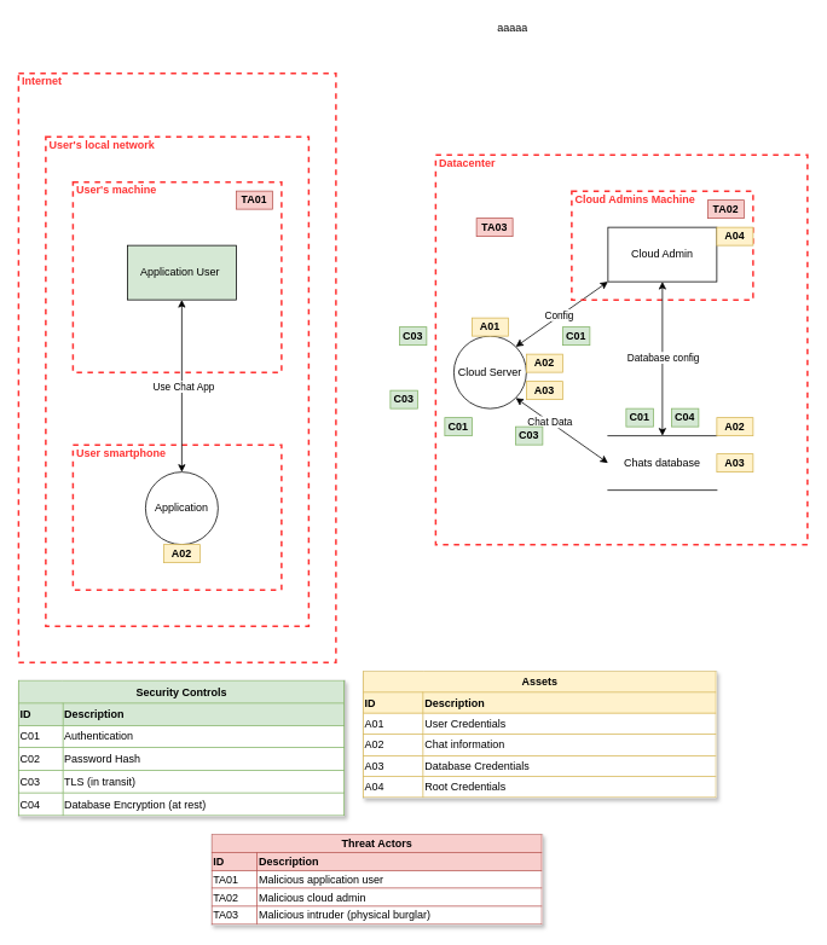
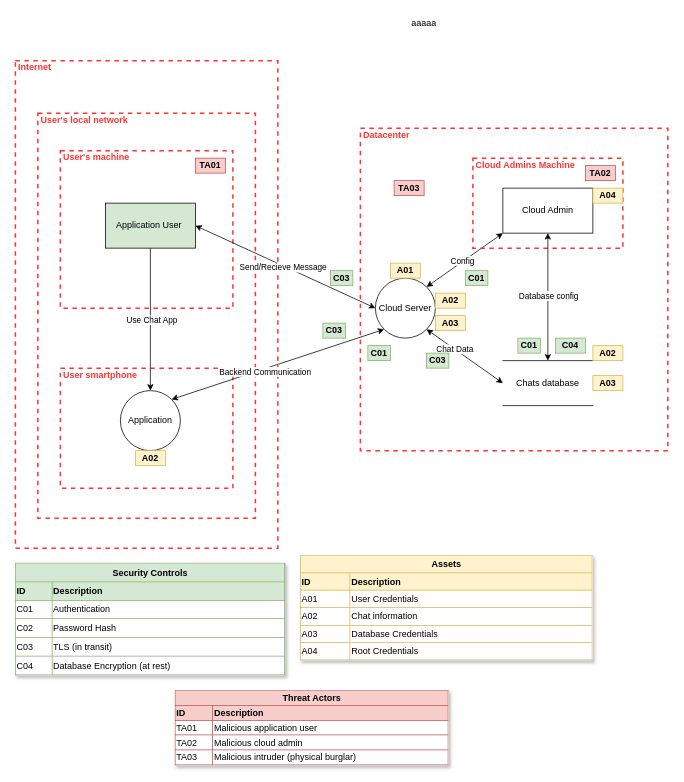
  <mxCell id="0" />
  <mxCell id="1" parent="0" />
  <mxCell id="2" value="Datacenter" style="html=1;fontColor=#FF3333;fontStyle=1;align=left;verticalAlign=top;spacing=0;labelBorderColor=none;fillColor=none;dashed=1;strokeWidth=2;strokeColor=#FF3333;spacingLeft=4;spacingTop=-3;" parent="1" vertex="1"><mxGeometry x="480" y="170" width="410" height="430" as="geometry" /></mxCell>
  <mxCell id="3" value="User smartphone" style="html=1;fontColor=#FF3333;fontStyle=1;align=left;verticalAlign=top;spacing=0;labelBorderColor=none;fillColor=none;dashed=1;strokeWidth=2;strokeColor=#FF3333;spacingLeft=4;spacingTop=-3;" parent="1" vertex="1"><mxGeometry x="80" y="490" width="230" height="160" as="geometry" /></mxCell>
  <mxCell id="4" value="User's machine" style="html=1;fontColor=#FF3333;fontStyle=1;align=left;verticalAlign=top;spacing=0;labelBorderColor=none;fillColor=none;dashed=1;strokeWidth=2;strokeColor=#FF3333;spacingLeft=4;spacingTop=-3;" parent="1" vertex="1"><mxGeometry x="80" y="200" width="230" height="210" as="geometry" /></mxCell>
  <mxCell id="5" value="User's local network" style="html=1;fontColor=#FF3333;fontStyle=1;align=left;verticalAlign=top;spacing=0;labelBorderColor=none;fillColor=none;dashed=1;strokeWidth=2;strokeColor=#FF3333;spacingLeft=4;spacingTop=-3;" parent="1" vertex="1"><mxGeometry x="50" y="150" width="290" height="540" as="geometry" /></mxCell>
  <mxCell id="6" value="Internet" style="html=1;fontColor=#FF3333;fontStyle=1;align=left;verticalAlign=top;spacing=0;labelBorderColor=none;fillColor=none;dashed=1;strokeWidth=2;strokeColor=#FF3333;spacingLeft=4;spacingTop=-3;" parent="1" vertex="1"><mxGeometry x="20" y="80" width="350" height="650" as="geometry" /></mxCell>
  <mxCell id="7" value="Application" style="ellipse;whiteSpace=wrap;html=1;aspect=fixed;" parent="1" vertex="1"><mxGeometry x="160" y="520" width="80" height="80" as="geometry" /></mxCell>
  <mxCell id="8" value="Cloud Server" style="ellipse;whiteSpace=wrap;html=1;aspect=fixed;" parent="1" vertex="1"><mxGeometry x="500" y="370" width="80" height="80" as="geometry" /></mxCell>
  <mxCell id="9" value="Application User&amp;nbsp;" style="rounded=0;whiteSpace=wrap;html=1;fillColor=#d5e8d4;" parent="1" vertex="1"><mxGeometry x="140" y="270" width="120" height="60" as="geometry" /></mxCell>
  <mxCell id="10" value="Cloud Admin" style="rounded=0;whiteSpace=wrap;html=1;" parent="1" vertex="1"><mxGeometry x="670" y="250" width="120" height="60" as="geometry" /></mxCell>
  <mxCell id="11" value="&lt;table border=&quot;1&quot; width=&quot;100%&quot; style=&quot;width: 100% ; height: 100% ; border-collapse: collapse ; border: 1px solid #82b366&quot;&gt;&lt;tbody&gt;&lt;tr style=&quot;background-color: #d5e8d4 ; color: #000000 ; border: 1px solid #82b366&quot;&gt;&lt;th align=&quot;center&quot; colspan=&quot;2&quot;&gt;Security Controls&lt;/th&gt;&lt;/tr&gt;&lt;tr style=&quot;background-color: #d5e8d4 ; color: #000000 ; border: 1px solid #82b366&quot;&gt;&lt;th align=&quot;left&quot; style=&quot;border: 1px solid #82b366&quot;&gt;ID&lt;/th&gt;&lt;th align=&quot;left&quot; style=&quot;border: 1px solid #82b366&quot;&gt;Description&lt;/th&gt;&lt;/tr&gt;&lt;tr&gt;&lt;td style=&quot;border: 1px solid #82b366&quot;&gt;C01&lt;/td&gt;&lt;td style=&quot;border: 1px solid #82b366&quot;&gt;Authentication&lt;/td&gt;&lt;/tr&gt;&lt;tr&gt;&lt;td&gt;C02&lt;/td&gt;&lt;td&gt;Password Hash&lt;/td&gt;&lt;/tr&gt;&lt;tr&gt;&lt;td&gt;C03&lt;/td&gt;&lt;td&gt;TLS (in transit)&lt;/td&gt;&lt;/tr&gt;&lt;tr&gt;&lt;td&gt;C04&lt;/td&gt;&lt;td&gt;Database Encryption (at rest)&lt;/td&gt;&lt;/tr&gt;&lt;/tbody&gt;&lt;/table&gt;" style="text;html=1;strokeColor=#c0c0c0;fillColor=#ffffff;overflow=fill;rounded=0;shadow=1;labelBackgroundColor=#ffffff;fontColor=#000000;align=left;" parent="1" vertex="1"><mxGeometry x="20" y="750" width="360" height="150" as="geometry" /></mxCell>
  <mxCell id="12" value="&lt;table border=&quot;1&quot; width=&quot;100%&quot; style=&quot;width: 100% ; height: 100% ; border-collapse: collapse ; border: 1px solid #d6b656&quot;&gt;&lt;tbody&gt;&lt;tr style=&quot;background-color: #fff2cc ; color: #000000 ; border: 1px solid #d6b656&quot;&gt;&lt;th align=&quot;center&quot; colspan=&quot;2&quot;&gt;Assets&lt;/th&gt;&lt;/tr&gt;&lt;tr style=&quot;background-color: #fff2cc ; color: #000000 ; border: 1px solid #d6b656&quot;&gt;&lt;th align=&quot;left&quot; style=&quot;border: 1px solid #d6b656&quot;&gt;ID&lt;/th&gt;&lt;th align=&quot;left&quot; style=&quot;border: 1px solid #d6b656&quot;&gt;Description&lt;/th&gt;&lt;/tr&gt;&lt;tr&gt;&lt;td style=&quot;border: 1px solid #d6b656&quot;&gt;A01&lt;/td&gt;&lt;td style=&quot;border: 1px solid #d6b656&quot;&gt;User Credentials&lt;/td&gt;&lt;/tr&gt;&lt;tr&gt;&lt;td&gt;A02&lt;/td&gt;&lt;td&gt;Chat information&lt;/td&gt;&lt;/tr&gt;&lt;tr&gt;&lt;td&gt;A03&lt;/td&gt;&lt;td&gt;Database Credentials&lt;/td&gt;&lt;/tr&gt;&lt;tr&gt;&lt;td&gt;A04&lt;/td&gt;&lt;td&gt;Root Credentials&lt;/td&gt;&lt;/tr&gt;&lt;/tbody&gt;&lt;/table&gt;" style="text;html=1;strokeColor=#c0c0c0;fillColor=#ffffff;overflow=fill;rounded=0;shadow=1;labelBackgroundColor=#ffffff;fontColor=#000000;align=left;" parent="1" vertex="1"><mxGeometry x="400" y="740" width="390" height="140" as="geometry" /></mxCell>
  <mxCell id="13" value="&lt;table border=&quot;1&quot; width=&quot;100%&quot; style=&quot;width: 100% ; height: 100% ; border-collapse: collapse ; border: 1px solid #b85450&quot;&gt;&lt;tbody&gt;&lt;tr style=&quot;background-color: #f8cecc ; color: #000000 ; border: 1px solid #b85450&quot;&gt;&lt;th align=&quot;center&quot; colspan=&quot;2&quot;&gt;Threat Actors&lt;/th&gt;&lt;/tr&gt;&lt;tr style=&quot;background-color: #f8cecc ; color: #000000 ; border: 1px solid #b85450&quot;&gt;&lt;th align=&quot;left&quot; style=&quot;border: 1px solid #b85450&quot;&gt;ID&lt;/th&gt;&lt;th align=&quot;left&quot; style=&quot;border: 1px solid #b85450&quot;&gt;Description&lt;/th&gt;&lt;/tr&gt;&lt;tr&gt;&lt;td style=&quot;border: 1px solid #b85450&quot;&gt;TA01&lt;/td&gt;&lt;td style=&quot;border: 1px solid #b85450&quot;&gt;Malicious application user&lt;br&gt;&lt;/td&gt;&lt;/tr&gt;&lt;tr&gt;&lt;td&gt;TA02&lt;br&gt;&lt;/td&gt;&lt;td&gt;Malicious cloud admin&lt;/td&gt;&lt;/tr&gt;&lt;tr&gt;&lt;td&gt;TA03&lt;/td&gt;&lt;td&gt;Malicious intruder (physical burglar)&lt;/td&gt;&lt;/tr&gt;&lt;/tbody&gt;&lt;/table&gt;" style="text;html=1;strokeColor=#c0c0c0;fillColor=#ffffff;overflow=fill;rounded=0;shadow=1;labelBackgroundColor=#ffffff;fontColor=#000000;align=left;" parent="1" vertex="1"><mxGeometry x="233" y="920" width="365" height="100" as="geometry" /></mxCell>
  <mxCell id="14" value="" style="endArrow=classic;startArrow=classic;html=1;fontColor=#FF3333;rounded=0;exitX=1;exitY=0;exitDx=0;exitDy=0;entryX=0;entryY=1;entryDx=0;entryDy=0;" parent="1" source="8" target="10" edge="1"><mxGeometry width="50" height="50" relative="1" as="geometry"><mxPoint x="650" y="400" as="sourcePoint" /><mxPoint x="700" y="350" as="targetPoint" /></mxGeometry></mxCell>
  <mxCell id="15" value="Config" style="edgeLabel;html=1;align=center;verticalAlign=middle;resizable=0;points=[];" parent="14" vertex="1" connectable="0"><mxGeometry x="-0.053" y="2" relative="1" as="geometry"><mxPoint as="offset" /></mxGeometry></mxCell>
  <mxCell id="16" value="Cloud Admins Machine" style="html=1;fontColor=#FF3333;fontStyle=1;align=left;verticalAlign=top;spacing=0;labelBorderColor=none;fillColor=none;dashed=1;strokeWidth=2;strokeColor=#FF3333;spacingLeft=4;spacingTop=-3;" parent="1" vertex="1"><mxGeometry x="630" width="200" height="120" as="geometry" y="210" /></mxCell>
  <mxCell id="17" value="Chats database" style="shape=partialRectangle;whiteSpace=wrap;html=1;left=0;right=0;fillColor=none;" parent="1" vertex="1"><mxGeometry x="670" y="480" width="120" height="60" as="geometry" /></mxCell>
  <mxCell id="18" value="" style="endArrow=classic;startArrow=classic;html=1;fontColor=#FF3333;rounded=0;entryX=0.5;entryY=0.833;entryDx=0;entryDy=0;entryPerimeter=0;exitX=0.5;exitY=0;exitDx=0;exitDy=0;" parent="1" source="17" target="16" edge="1"><mxGeometry width="50" height="50" relative="1" as="geometry"><mxPoint x="710" y="440" as="sourcePoint" /><mxPoint x="760" y="390" as="targetPoint" /></mxGeometry></mxCell>
  <mxCell id="19" value="Database config" style="edgeLabel;html=1;align=center;verticalAlign=middle;resizable=0;points=[];" parent="18" vertex="1" connectable="0"><mxGeometry x="0.008" relative="1" as="geometry"><mxPoint y="-1" as="offset" /></mxGeometry></mxCell>
  <mxCell id="20" value="" style="endArrow=classic;startArrow=classic;html=1;fontColor=#FF3333;rounded=0;entryX=0;entryY=0.5;entryDx=0;entryDy=0;exitX=1;exitY=1;exitDx=0;exitDy=0;" parent="1" source="8" target="17" edge="1"><mxGeometry width="50" height="50" relative="1" as="geometry"><mxPoint x="540" y="570" as="sourcePoint" /><mxPoint x="590" y="520" as="targetPoint" /></mxGeometry></mxCell>
  <mxCell id="21" value="Chat Data" style="edgeLabel;html=1;align=center;verticalAlign=middle;resizable=0;points=[];" parent="20" vertex="1" connectable="0"><mxGeometry x="-0.261" relative="1" as="geometry"><mxPoint as="offset" /></mxGeometry></mxCell>
- <mxCell id="22" value="" style="endArrow=classic;startArrow=classic;html=1;fontColor=#FF3333;rounded=0;exitX=0.5;exitY=0;exitDx=0;exitDy=0;entryX=0.5;entryY=1;entryDx=0;entryDy=0;" parent="1" source="7" target="9" edge="1"><mxGeometry width="50" height="50" relative="1" as="geometry"><mxPoint x="190" y="490" as="sourcePoint" /><mxPoint x="240" y="440" as="targetPoint" /></mxGeometry></mxCell>
+ <mxCell id="22" value="" style="endArrow=none;startArrow=classic;html=1;fontColor=#FF3333;rounded=0;exitX=0.5;exitY=0;exitDx=0;exitDy=0;entryX=0.5;entryY=1;entryDx=0;entryDy=0;" parent="1" source="7" target="9" edge="1"><mxGeometry width="50" height="50" relative="1" as="geometry"><mxPoint x="190" y="490" as="sourcePoint" /><mxPoint x="240" y="440" as="targetPoint" /></mxGeometry></mxCell>
  <mxCell id="23" value="Use Chat App" style="edgeLabel;html=1;align=center;verticalAlign=middle;resizable=0;points=[];" parent="22" vertex="1" connectable="0"><mxGeometry x="-0.006" y="-1" relative="1" as="geometry"><mxPoint y="-1" as="offset" /></mxGeometry></mxCell>
+ <mxCell id="24" value="" style="endArrow=classic;startArrow=classic;html=1;fontColor=#FF3333;rounded=0;exitX=1;exitY=0.5;exitDx=0;exitDy=0;entryX=0;entryY=0.5;entryDx=0;entryDy=0;" parent="1" source="9" target="8" edge="1"><mxGeometry width="50" height="50" relative="1" as="geometry"><mxPoint x="340" y="390" as="sourcePoint" /><mxPoint x="390" y="340" as="targetPoint" /></mxGeometry></mxCell>
+ <mxCell id="25" value="Send/Recieve Message" style="edgeLabel;html=1;align=center;verticalAlign=middle;resizable=0;points=[];" parent="24" vertex="1" connectable="0"><mxGeometry x="-0.023" y="-2" relative="1" as="geometry"><mxPoint as="offset" /></mxGeometry></mxCell>
+ <mxCell id="26" value="" style="endArrow=classic;startArrow=classic;html=1;fontColor=#FF3333;rounded=0;exitX=1;exitY=0;exitDx=0;exitDy=0;entryX=0;entryY=1;entryDx=0;entryDy=0;" parent="1" source="7" target="8" edge="1"><mxGeometry width="50" height="50" relative="1" as="geometry"><mxPoint x="330" y="520" as="sourcePoint" /><mxPoint x="380" y="470" as="targetPoint" /></mxGeometry></mxCell>
+ <mxCell id="27" value="Backend Communication" style="edgeLabel;html=1;align=center;verticalAlign=middle;resizable=0;points=[];" parent="26" vertex="1" connectable="0"><mxGeometry x="-0.12" y="-4" relative="1" as="geometry"><mxPoint x="-1" as="offset" /></mxGeometry></mxCell>
  <mxCell id="28" value="aaaaa" style="text;html=1;strokeColor=none;fillColor=none;align=center;verticalAlign=middle;whiteSpace=wrap;overflow=hidden;" parent="1" vertex="1"><mxGeometry x="525" y="20" width="80" height="20" as="geometry" /></mxCell>
  <mxCell id="29" value="&lt;b&gt;TA01&lt;/b&gt;" style="text;html=1;strokeColor=#b85450;fillColor=#f8cecc;align=center;verticalAlign=middle;whiteSpace=wrap;overflow=hidden;" parent="1" vertex="1"><mxGeometry x="260" width="40" height="20" as="geometry" y="210" /></mxCell>
  <mxCell id="30" value="&lt;b&gt;TA02&lt;/b&gt;" style="text;html=1;strokeColor=#b85450;fillColor=#f8cecc;align=center;verticalAlign=middle;whiteSpace=wrap;overflow=hidden;" parent="1" vertex="1"><mxGeometry x="780" y="220" width="40" height="20" as="geometry" /></mxCell>
  <mxCell id="31" value="&lt;b&gt;TA03&lt;/b&gt;" style="text;html=1;strokeColor=#b85450;fillColor=#f8cecc;align=center;verticalAlign=middle;whiteSpace=wrap;overflow=hidden;" parent="1" vertex="1"><mxGeometry x="525" y="240" width="40" height="20" as="geometry" /></mxCell>
  <mxCell id="32" value="&lt;b&gt;A01&lt;/b&gt;" style="text;html=1;strokeColor=#d6b656;fillColor=#fff2cc;align=center;verticalAlign=middle;whiteSpace=wrap;overflow=hidden;" parent="1" vertex="1"><mxGeometry x="520" y="350" width="40" height="20" as="geometry" /></mxCell>
  <mxCell id="33" value="&lt;b&gt;A02&lt;/b&gt;" style="text;html=1;strokeColor=#d6b656;fillColor=#fff2cc;align=center;verticalAlign=middle;whiteSpace=wrap;overflow=hidden;" parent="1" vertex="1"><mxGeometry x="180" y="600" width="40" height="20" as="geometry" /></mxCell>
  <mxCell id="34" value="&lt;b&gt;A02&lt;/b&gt;" style="text;html=1;strokeColor=#d6b656;fillColor=#fff2cc;align=center;verticalAlign=middle;whiteSpace=wrap;overflow=hidden;" parent="1" vertex="1"><mxGeometry x="580" y="390" width="40" height="20" as="geometry" /></mxCell>
  <mxCell id="35" value="&lt;b&gt;A02&lt;/b&gt;" style="text;html=1;strokeColor=#d6b656;fillColor=#fff2cc;align=center;verticalAlign=middle;whiteSpace=wrap;overflow=hidden;" parent="1" vertex="1"><mxGeometry x="790" y="460" width="40" height="20" as="geometry" /></mxCell>
  <mxCell id="36" value="&lt;b&gt;A03&lt;/b&gt;" style="text;html=1;strokeColor=#d6b656;fillColor=#fff2cc;align=center;verticalAlign=middle;whiteSpace=wrap;overflow=hidden;" parent="1" vertex="1"><mxGeometry x="580" y="420" width="40" height="20" as="geometry" /></mxCell>
  <mxCell id="37" value="&lt;b&gt;A03&lt;/b&gt;" style="text;html=1;strokeColor=#d6b656;fillColor=#fff2cc;align=center;verticalAlign=middle;whiteSpace=wrap;overflow=hidden;" parent="1" vertex="1"><mxGeometry x="790" y="500" width="40" height="20" as="geometry" /></mxCell>
  <mxCell id="38" value="&lt;b&gt;A04&lt;/b&gt;" style="text;html=1;strokeColor=#d6b656;fillColor=#fff2cc;align=center;verticalAlign=middle;whiteSpace=wrap;overflow=hidden;" parent="1" vertex="1"><mxGeometry x="790" y="250" width="40" height="20" as="geometry" /></mxCell>
  <mxCell id="39" value="&lt;b&gt;C01&lt;/b&gt;" style="text;html=1;strokeColor=#82b366;fillColor=#d5e8d4;align=center;verticalAlign=middle;whiteSpace=wrap;overflow=hidden;" parent="1" vertex="1"><mxGeometry x="490" y="460" width="30" height="20" as="geometry" /></mxCell>
  <mxCell id="40" value="&lt;b&gt;C01&lt;/b&gt;" style="text;html=1;strokeColor=#82b366;fillColor=#d5e8d4;align=center;verticalAlign=middle;whiteSpace=wrap;overflow=hidden;" parent="1" vertex="1"><mxGeometry x="620" y="360" width="30" height="20" as="geometry" /></mxCell>
  <mxCell id="41" value="&lt;b&gt;C01&lt;/b&gt;" style="text;html=1;strokeColor=#82b366;fillColor=#d5e8d4;align=center;verticalAlign=middle;whiteSpace=wrap;overflow=hidden;" parent="1" vertex="1"><mxGeometry x="690" y="450" width="30" height="20" as="geometry" /></mxCell>
  <mxCell id="42" value="&lt;b&gt;C03&lt;/b&gt;" style="text;html=1;strokeColor=#82b366;fillColor=#d5e8d4;align=center;verticalAlign=middle;whiteSpace=wrap;overflow=hidden;" vertex="1" parent="1"><mxGeometry x="568" y="470" width="30" height="20" as="geometry" /></mxCell>
  <mxCell id="43" value="&lt;b&gt;C03&lt;/b&gt;" style="text;html=1;strokeColor=#82b366;fillColor=#d5e8d4;align=center;verticalAlign=middle;whiteSpace=wrap;overflow=hidden;" vertex="1" parent="1"><mxGeometry x="430" y="430" width="30" height="20" as="geometry" /></mxCell>
  <mxCell id="44" value="&lt;b&gt;C03&lt;/b&gt;" style="text;html=1;strokeColor=#82b366;fillColor=#d5e8d4;align=center;verticalAlign=middle;whiteSpace=wrap;overflow=hidden;" vertex="1" parent="1"><mxGeometry x="440" y="360" width="30" height="20" as="geometry" /></mxCell>
- <mxCell id="45" value="&lt;b&gt;C04&lt;/b&gt;" style="text;html=1;strokeColor=#82b366;fillColor=#d5e8d4;align=center;verticalAlign=middle;whiteSpace=wrap;overflow=hidden;" vertex="1" parent="1"><mxGeometry x="740" y="450" width="30" height="20" as="geometry" /></mxCell>
+ <mxCell id="45" value="&lt;b&gt;C04&lt;/b&gt;" style="text;html=1;strokeColor=#82b366;fillColor=#d5e8d4;align=center;verticalAlign=middle;whiteSpace=wrap;overflow=hidden;" vertex="1" parent="1"><mxGeometry x="740" y="450" width="40" height="20" as="geometry" /></mxCell>
